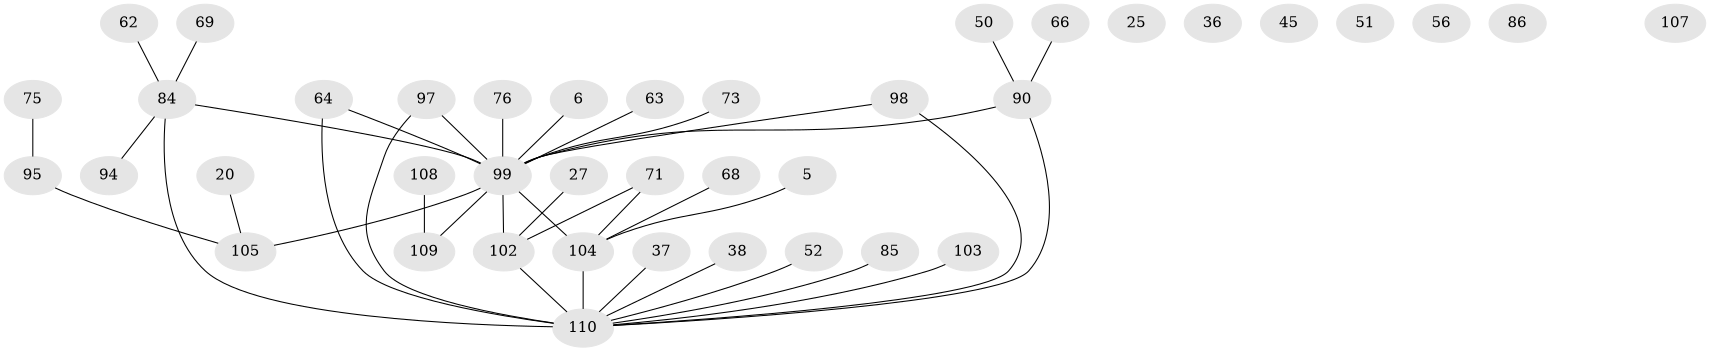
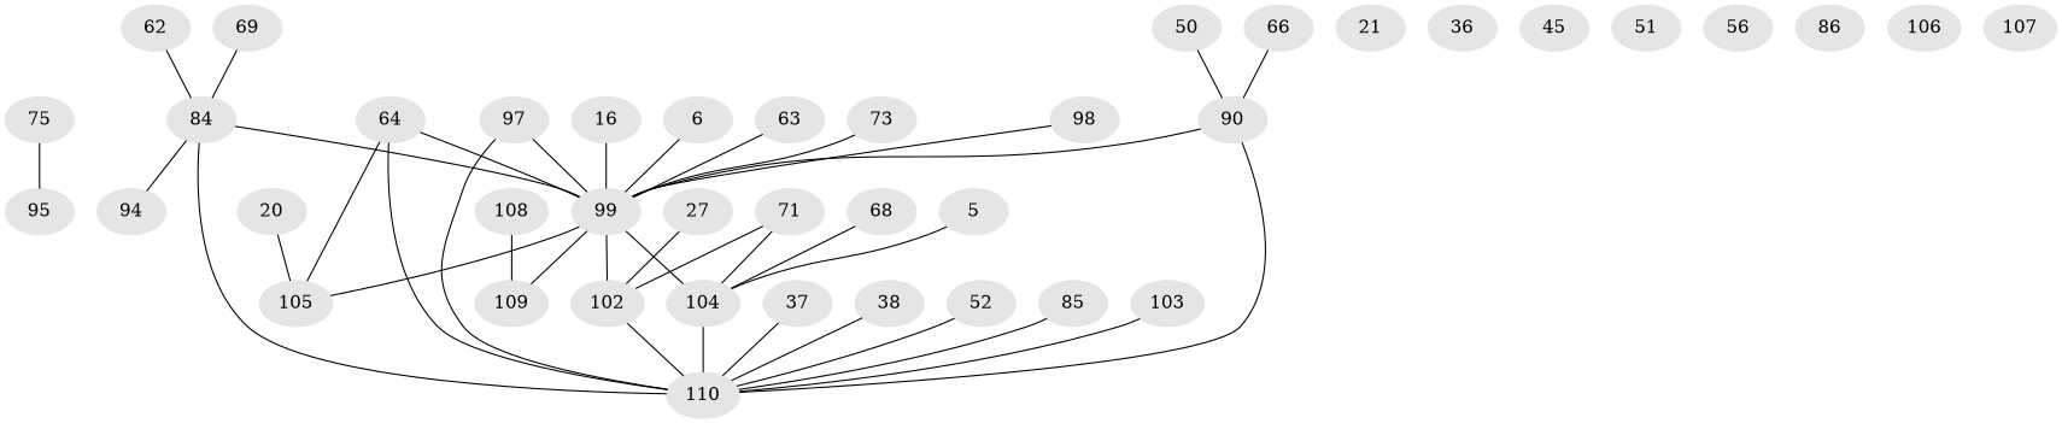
  graph {
    node [color=gray90 style=filled]
    104 [super="+89+88"]
    110 [super="+11+92+30+47+101+81"]
    5
    99 [super="+72+96+80+24+93"]
    102
    105 [super="+14+15+78"]
    109 [super="+17"]
    6
    20
-   25
+   25 [label=21]
    36
    37
    38
    45
    50
    90
    51
    52
    n19 [label=56]
    84 [super="+74+82"]
    94
    62
    63 [super="+39"]
    64
    66 [super="+28"]
    68 [super="+34"]
    69
    71 [super="+46+12+57"]
    73
    75
    95
-   76
+   76 [label=16]
    n33 [label=27]
    85
    86
    97 [super="+87"]
    98
    103
+   106
    107 [super="+49"]
    108 [super="+21+26+29"]
    104 -- 110 [weight=3]
    5 -- 104
    99 -- 104 [weight=4]
    99 -- 102
    99 -- 105
    99 -- 109
    102 -- 110
    6 -- 99
    20 -- 105
    37 -- 110
    38 -- 110
    50 -- 90
    90 -- 110
    90 -- 99
    52 -- 110
    84 -- 110 [weight=4]
    84 -- 99 [weight=2]
    84 -- 94
    62 -- 84
    63 -- 99
    64 -- 110
    64 -- 99
    66 -- 90
    68 -- 104
    69 -- 84
    71 -- 104 [weight=2]
    71 -- 102
    73 -- 99
    75 -- 95
-   95 -- 105
+   64 -- 105
    76 -- 99
    n33 -- 102
    85 -- 110
    97 -- 110 [weight=2]
    97 -- 99 [weight=5]
-   98 -- 110
    98 -- 99
    103 -- 110
    108 -- 109
  }
